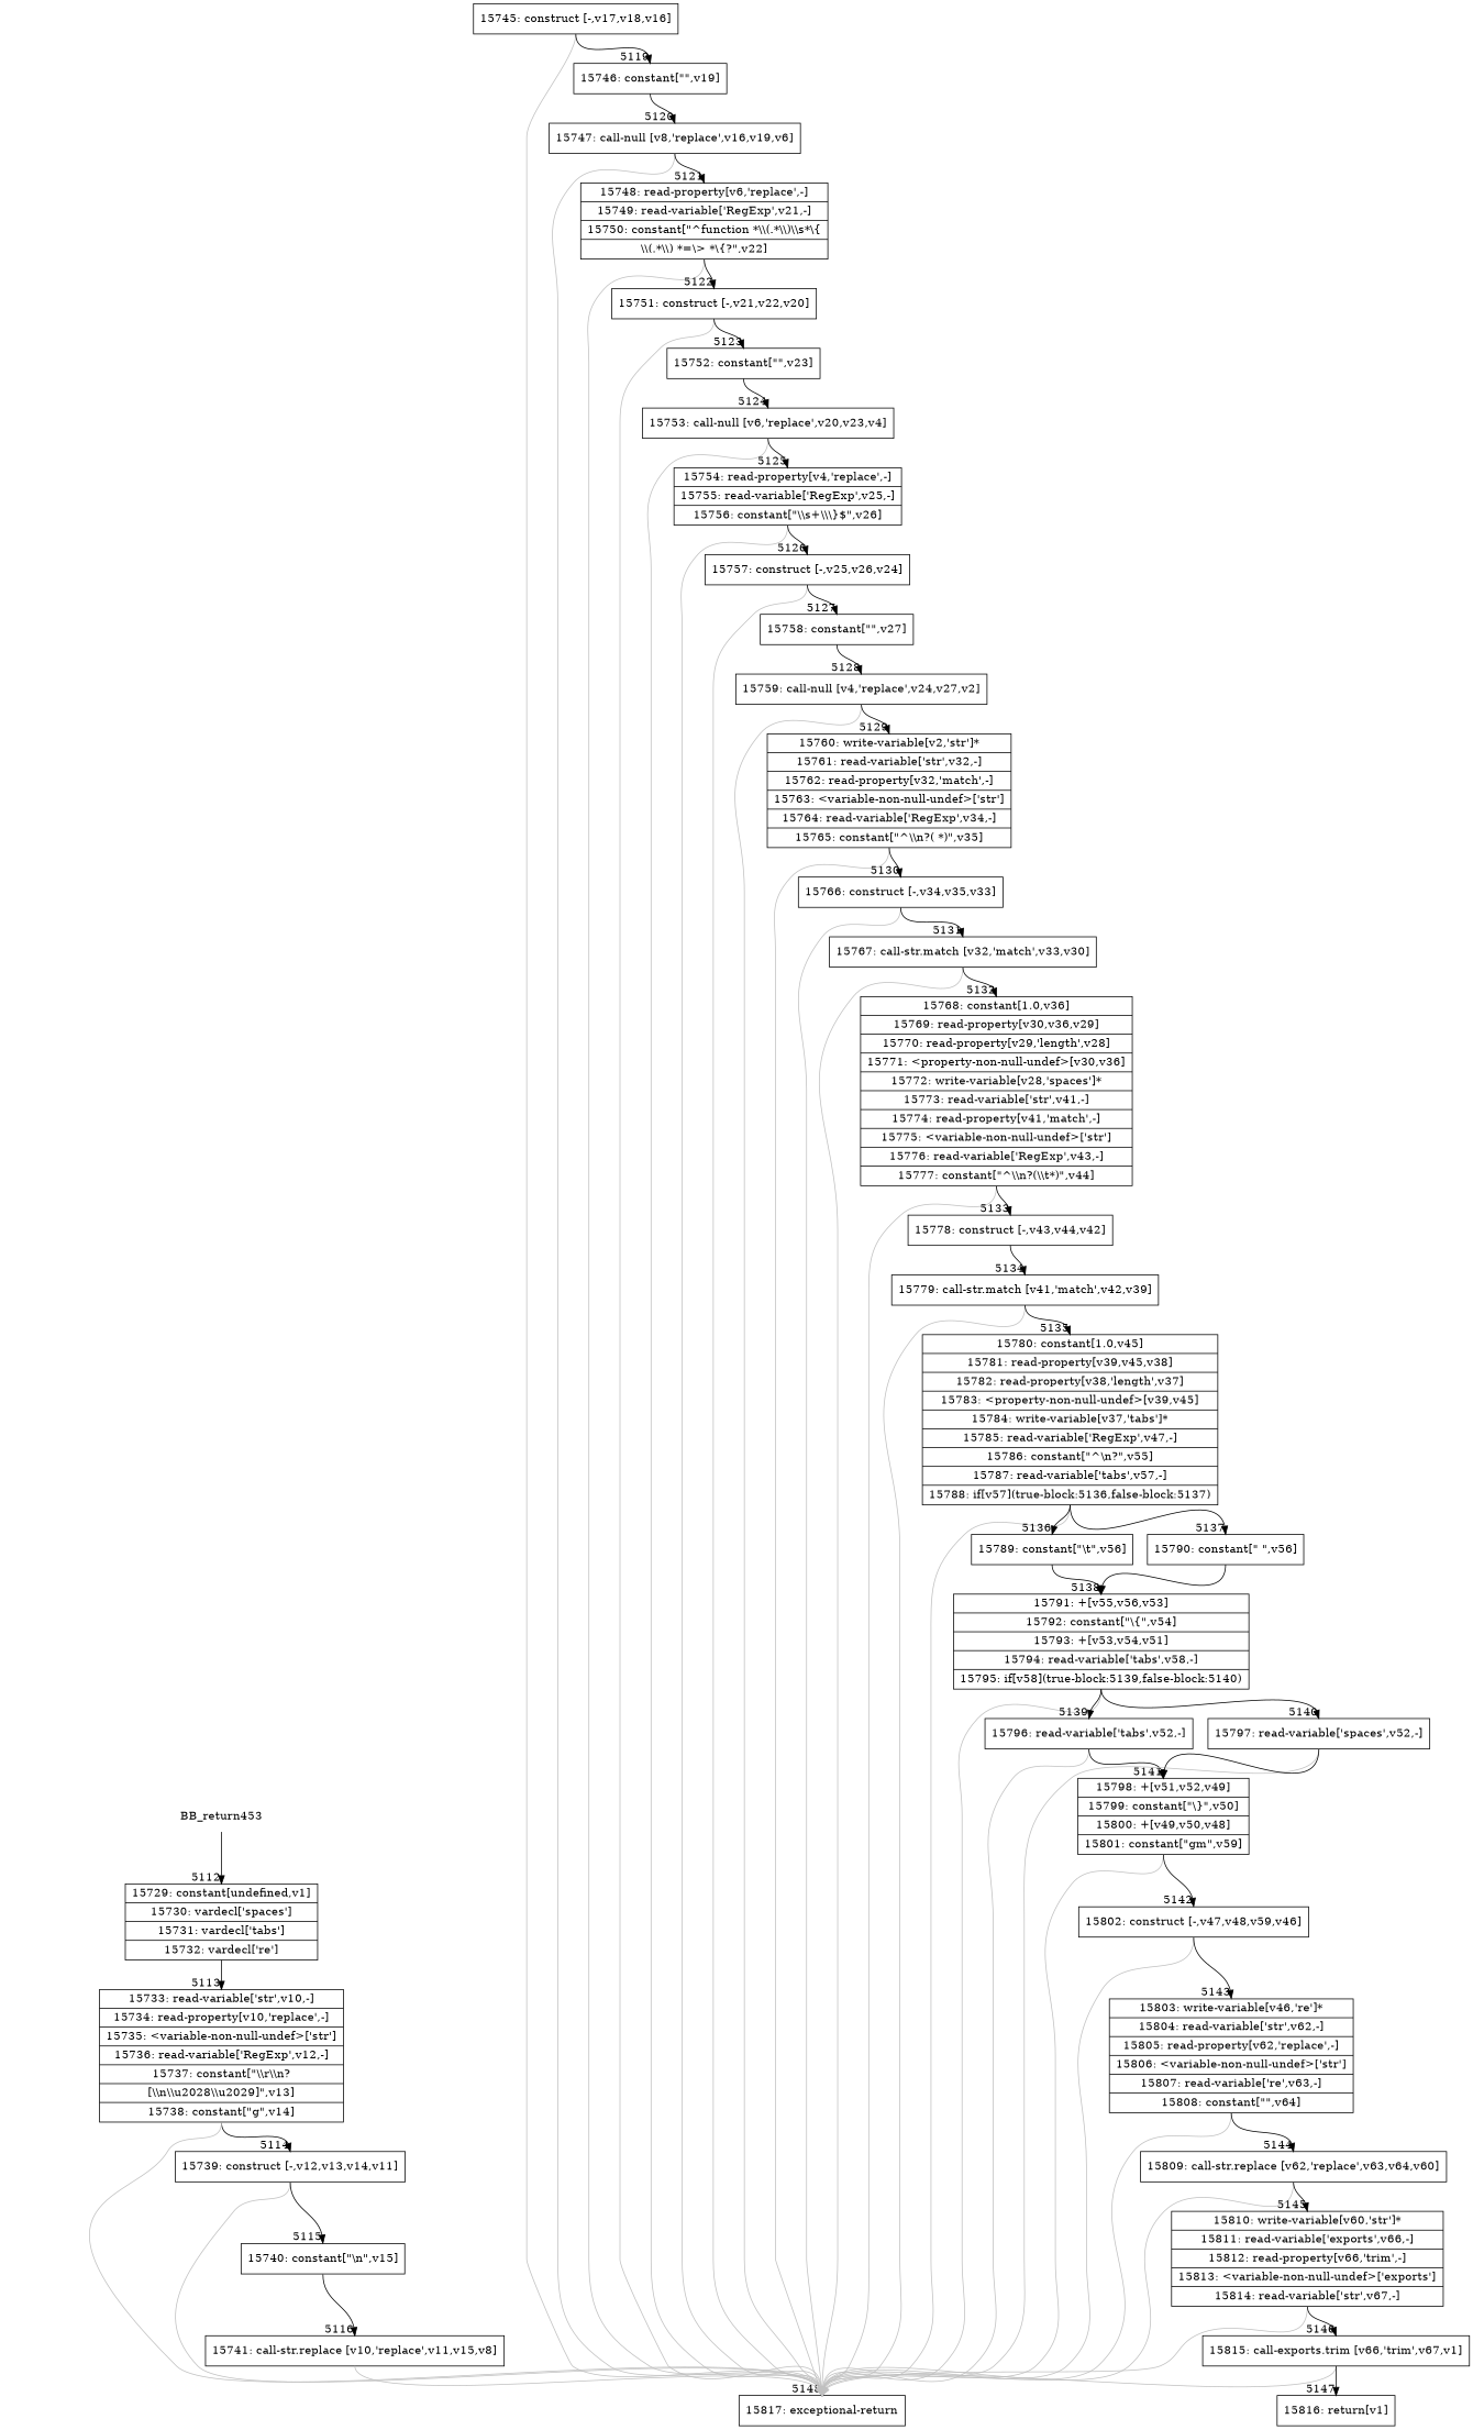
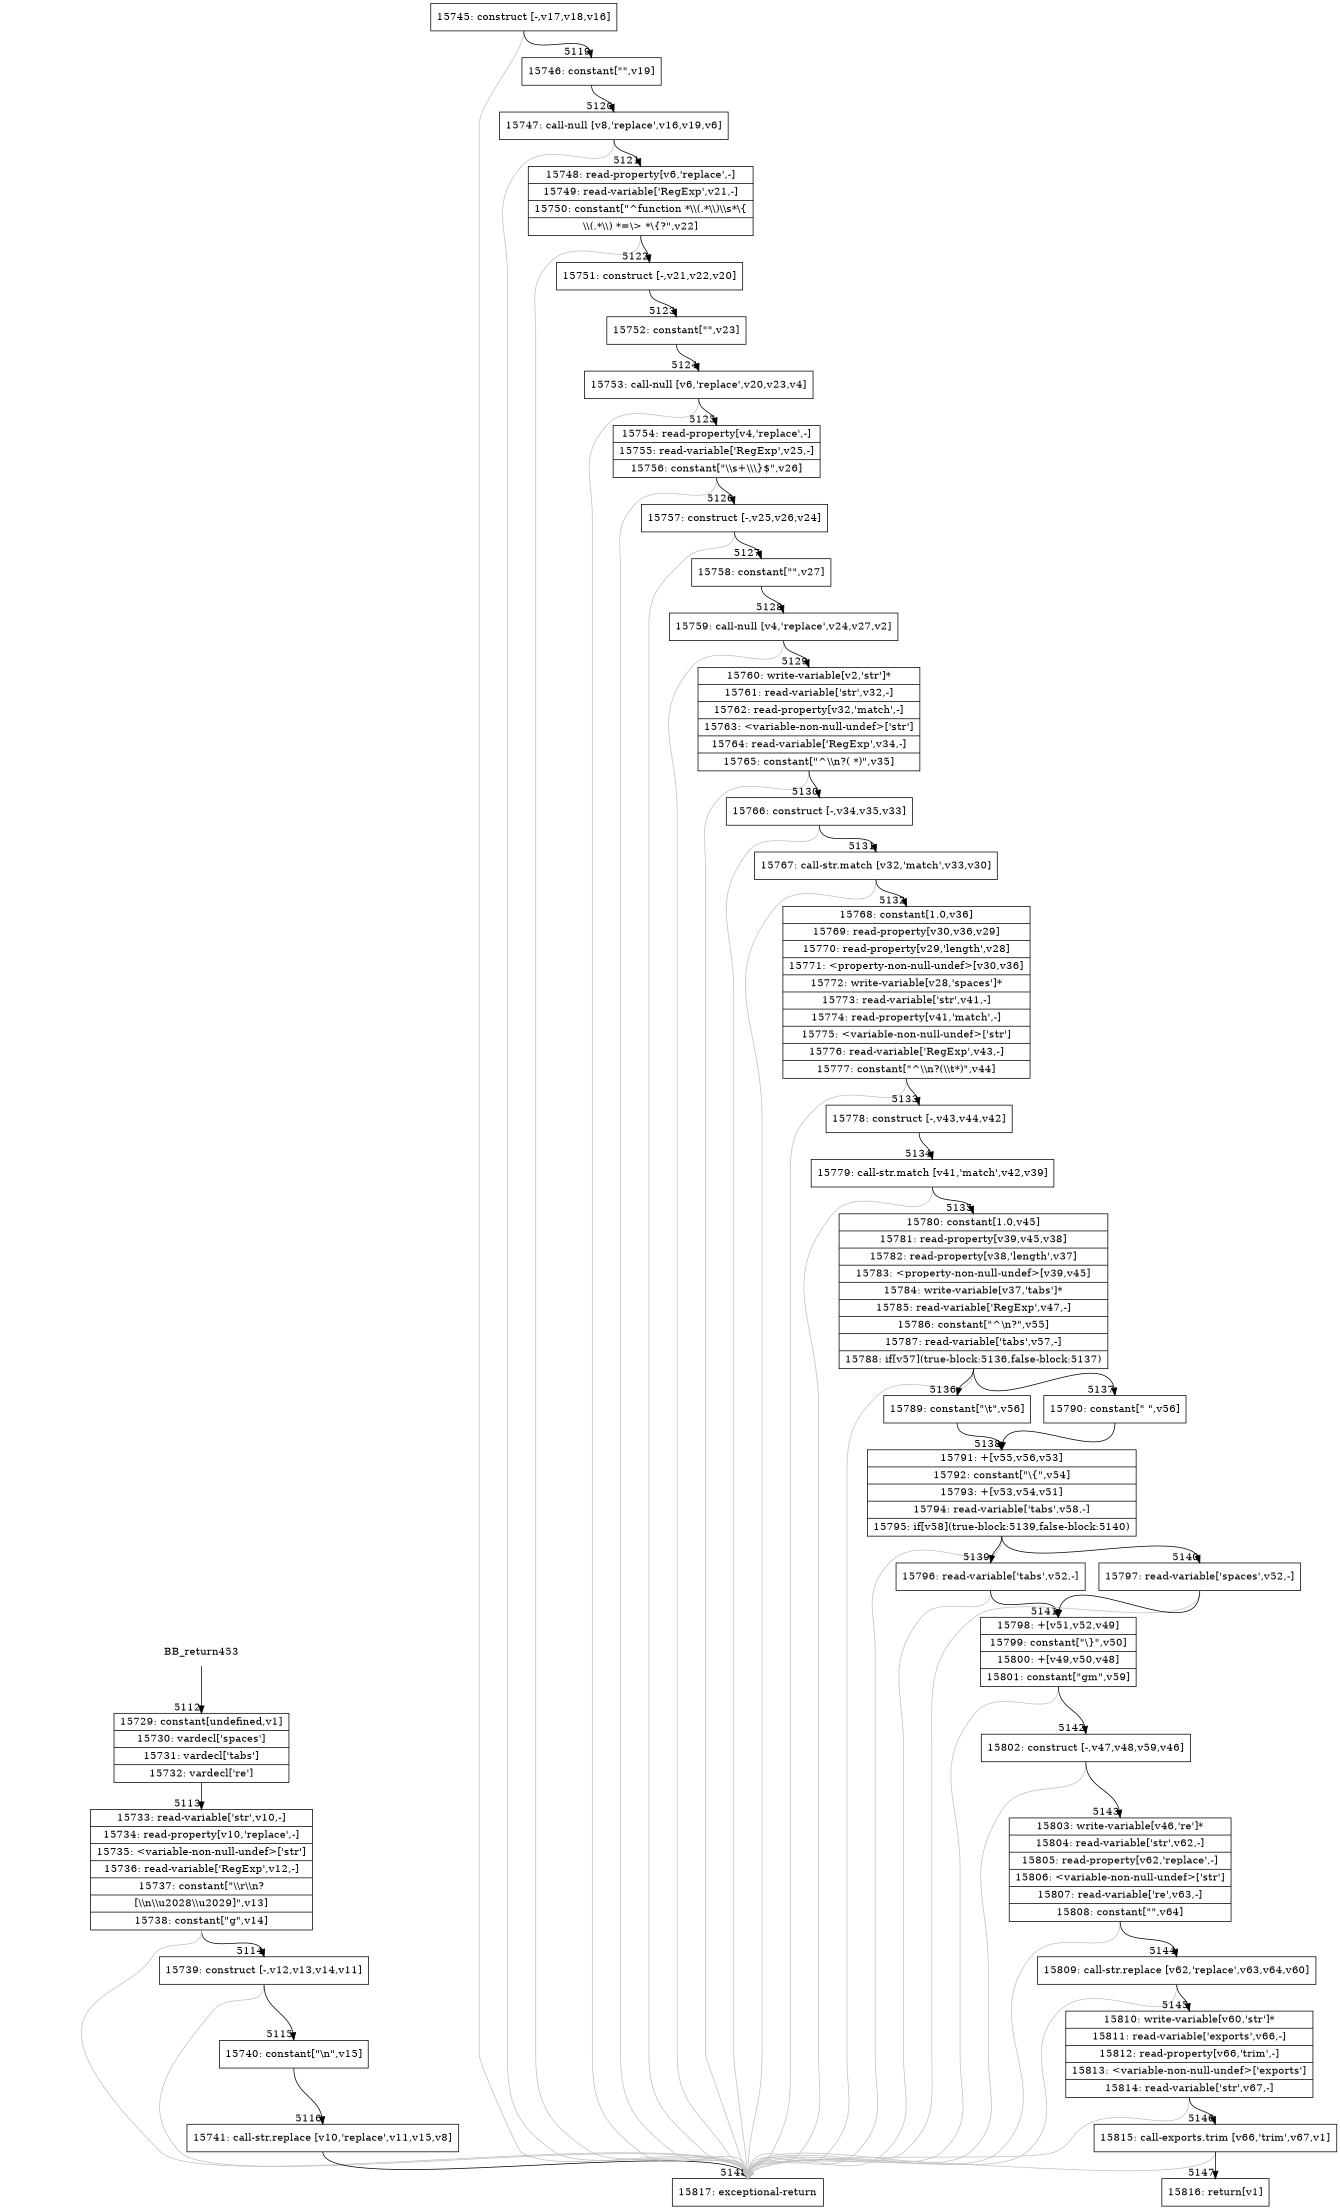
  digraph {
    rankdir=TD
    node [shape=record]
    edge [headport=n tailport=s]
    n1 [label=BB_return453 shape=none]
    n2 [label="{15729: constant[undefined,v1]|15730: vardecl['spaces']|15731: vardecl['tabs']|15732: vardecl['re']}"]
    n3 [label="{15733: read-variable['str',v10,-]|15734: read-property[v10,'replace',-]|15735: \<variable-non-null-undef\>['str']|15736: read-variable['RegExp',v12,-]|15737: constant[\"\\\\r\\\\n?|[\\\\n\\\\u2028\\\\u2029]\",v13]|15738: constant[\"g\",v14]}"]
    n4 [label="{15739: construct [-,v12,v13,v14,v11]}"]
    n5 [label="{15817: exceptional-return}"]
    n6 [label="{15740: constant[\"\\n\",v15]}"]
    n7 [label="{15741: call-str.replace [v10,'replace',v11,v15,v8]}"]
    n8 [label="{15745: construct [-,v17,v18,v16]}"]
    n9 [label="{15746: constant[\"\",v19]}"]
    n10 [label="{15747: call-null [v8,'replace',v16,v19,v6]}"]
    n11 [label="{15748: read-property[v6,'replace',-]|15749: read-variable['RegExp',v21,-]|15750: constant[\"^function *\\\\(.*\\\\)\\\\s*\\\{|\\\\(.*\\\\) *=\\\> *\\\{?\",v22]}"]
    n12 [label="{15751: construct [-,v21,v22,v20]}"]
    n13 [label="{15752: constant[\"\",v23]}"]
    n14 [label="{15753: call-null [v6,'replace',v20,v23,v4]}"]
    n15 [label="{15754: read-property[v4,'replace',-]|15755: read-variable['RegExp',v25,-]|15756: constant[\"\\\\s+\\\\\\\}$\",v26]}"]
    n16 [label="{15757: construct [-,v25,v26,v24]}"]
    n17 [label="{15758: constant[\"\",v27]}"]
    n18 [label="{15759: call-null [v4,'replace',v24,v27,v2]}"]
    n19 [label="{15760: write-variable[v2,'str']*|15761: read-variable['str',v32,-]|15762: read-property[v32,'match',-]|15763: \<variable-non-null-undef\>['str']|15764: read-variable['RegExp',v34,-]|15765: constant[\"^\\\\n?( *)\",v35]}"]
    n20 [label="{15766: construct [-,v34,v35,v33]}"]
    n21 [label="{15767: call-str.match [v32,'match',v33,v30]}"]
    n22 [label="{15768: constant[1.0,v36]|15769: read-property[v30,v36,v29]|15770: read-property[v29,'length',v28]|15771: \<property-non-null-undef\>[v30,v36]|15772: write-variable[v28,'spaces']*|15773: read-variable['str',v41,-]|15774: read-property[v41,'match',-]|15775: \<variable-non-null-undef\>['str']|15776: read-variable['RegExp',v43,-]|15777: constant[\"^\\\\n?(\\\\t*)\",v44]}"]
    n23 [label="{15778: construct [-,v43,v44,v42]}"]
    n24 [label="{15779: call-str.match [v41,'match',v42,v39]}"]
    n25 [label="{15780: constant[1.0,v45]|15781: read-property[v39,v45,v38]|15782: read-property[v38,'length',v37]|15783: \<property-non-null-undef\>[v39,v45]|15784: write-variable[v37,'tabs']*|15785: read-variable['RegExp',v47,-]|15786: constant[\"^\\n?\",v55]|15787: read-variable['tabs',v57,-]|15788: if[v57](true-block:5136,false-block:5137)}"]
    n26 [label="{15789: constant[\"\\t\",v56]}"]
    n27 [label="{15790: constant[\" \",v56]}"]
    n28 [label="{15791: +[v55,v56,v53]|15792: constant[\"\\\{\",v54]|15793: +[v53,v54,v51]|15794: read-variable['tabs',v58,-]|15795: if[v58](true-block:5139,false-block:5140)}"]
    n29 [label="{15796: read-variable['tabs',v52,-]}"]
    n30 [label="{15797: read-variable['spaces',v52,-]}"]
    n31 [label="{15798: +[v51,v52,v49]|15799: constant[\"\\\}\",v50]|15800: +[v49,v50,v48]|15801: constant[\"gm\",v59]}"]
    n32 [label="{15802: construct [-,v47,v48,v59,v46]}"]
    n33 [label="{15803: write-variable[v46,'re']*|15804: read-variable['str',v62,-]|15805: read-property[v62,'replace',-]|15806: \<variable-non-null-undef\>['str']|15807: read-variable['re',v63,-]|15808: constant[\"\",v64]}"]
    n34 [label="{15809: call-str.replace [v62,'replace',v63,v64,v60]}"]
    n35 [label="{15810: write-variable[v60,'str']*|15811: read-variable['exports',v66,-]|15812: read-property[v66,'trim',-]|15813: \<variable-non-null-undef\>['exports']|15814: read-variable['str',v67,-]}"]
    n36 [label="{15815: call-exports.trim [v66,'trim',v67,v1]}"]
    n37 [label="{15816: return[v1]}"]
    n1 -> n2 [headlabel="    5112"]
    n2 -> n3 [headlabel="      5113"]
    n3 -> n4 [headlabel="      5114"]
    n3 -> n5 [color=gray headlabel="      5148"]
    n4 -> n5 [color=gray]
    n4 -> n6 [headlabel="      5115"]
    n6 -> n7 [headlabel="      5116"]
-   n7 -> n5 [color=gray]
+   n7 -> n5 [color=black]
    n8 -> n5 [color=gray]
    n8 -> n9 [headlabel="      5119"]
    n9 -> n10 [headlabel="      5120"]
    n10 -> n5 [color=gray]
    n10 -> n11 [headlabel="      5121"]
    n11 -> n5 [color=gray]
    n11 -> n12 [headlabel="      5122"]
-   n12 -> n5 [color=gray]
    n12 -> n13 [headlabel="      5123"]
    n13 -> n14 [headlabel="      5124"]
    n14 -> n5 [color=gray]
    n14 -> n15 [headlabel="      5125"]
    n15 -> n5 [color=gray]
    n15 -> n16 [headlabel="      5126"]
    n16 -> n5 [color=gray]
    n16 -> n17 [headlabel="      5127"]
    n17 -> n18 [headlabel="      5128"]
    n18 -> n5 [color=gray]
    n18 -> n19 [headlabel="      5129"]
    n19 -> n5 [color=gray]
    n19 -> n20 [headlabel="      5130"]
    n20 -> n5 [color=gray]
    n20 -> n21 [headlabel="      5131"]
    n21 -> n5 [color=gray]
    n21 -> n22 [headlabel="      5132"]
    n22 -> n5 [color=gray]
    n22 -> n23 [headlabel="      5133"]
    n23 -> n24 [headlabel="      5134"]
    n24 -> n5 [color=gray]
    n24 -> n25 [headlabel="      5135"]
    n25 -> n5 [color=gray]
    n25 -> n26 [headlabel="      5136"]
    n25 -> n27 [headlabel="      5137"]
    n26 -> n28 [headlabel="      5138"]
    n27 -> n28
    n28 -> n5 [color=gray]
    n28 -> n29 [headlabel="      5139"]
    n28 -> n30 [headlabel="      5140"]
    n29 -> n5 [color=gray]
    n29 -> n31 [headlabel="      5141"]
    n30 -> n5 [color=gray]
    n30 -> n31
    n31 -> n5 [color=gray]
    n31 -> n32 [headlabel="      5142"]
    n32 -> n5 [color=gray]
    n32 -> n33 [headlabel="      5143"]
    n33 -> n5 [color=gray]
    n33 -> n34 [headlabel="      5144"]
    n34 -> n5 [color=gray]
    n34 -> n35 [headlabel="      5145"]
    n35 -> n5 [color=gray]
    n35 -> n36 [headlabel="      5146"]
    n36 -> n5 [color=gray]
    n36 -> n37 [headlabel="      5147"]
  }
